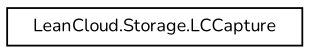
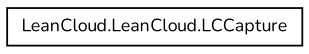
  digraph {
    rankdir=TB
    fontname=Nunito
-   n1 [color=black fillcolor=white fontname=Nunito fontsize=10 height=0.2 label="LeanCloud.Storage.LCCapture" shape=record style=filled width=0.4]
+   n1 [color=black fillcolor=white fontname=Nunito fontsize=10 height=0.2 label="LeanCloud.LeanCloud.LCCapture" shape=record style=filled width=0.4]
  }
